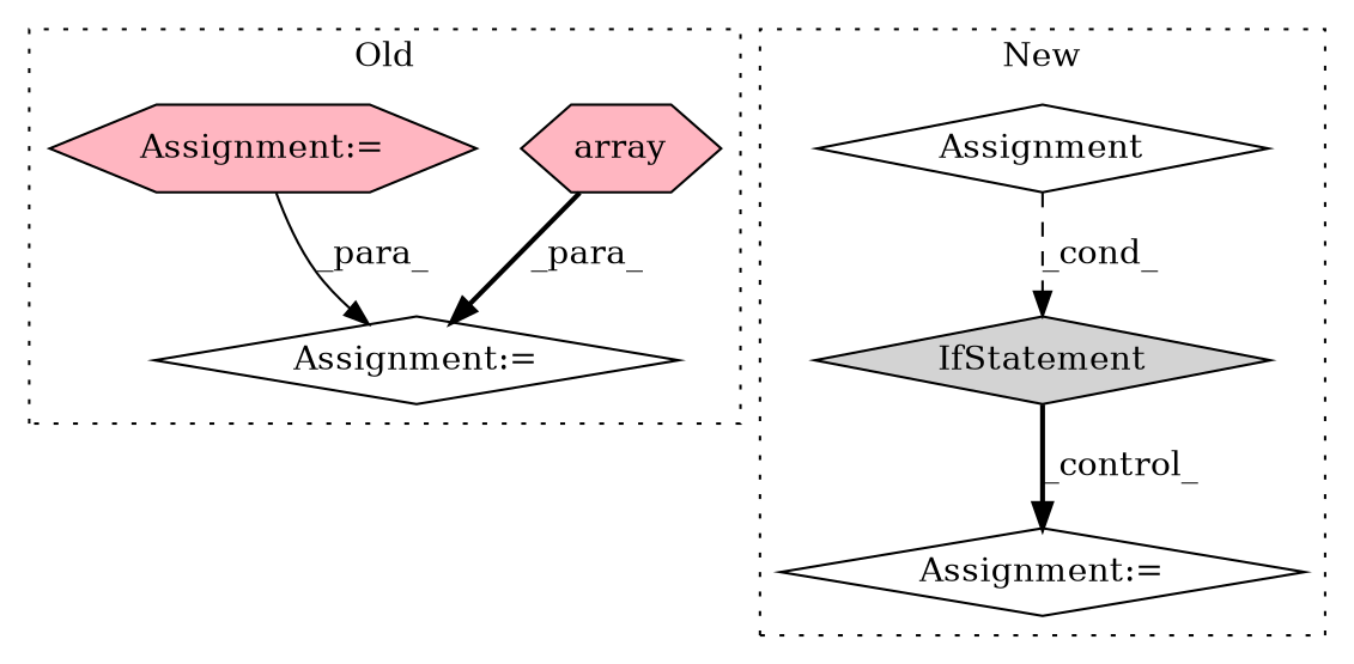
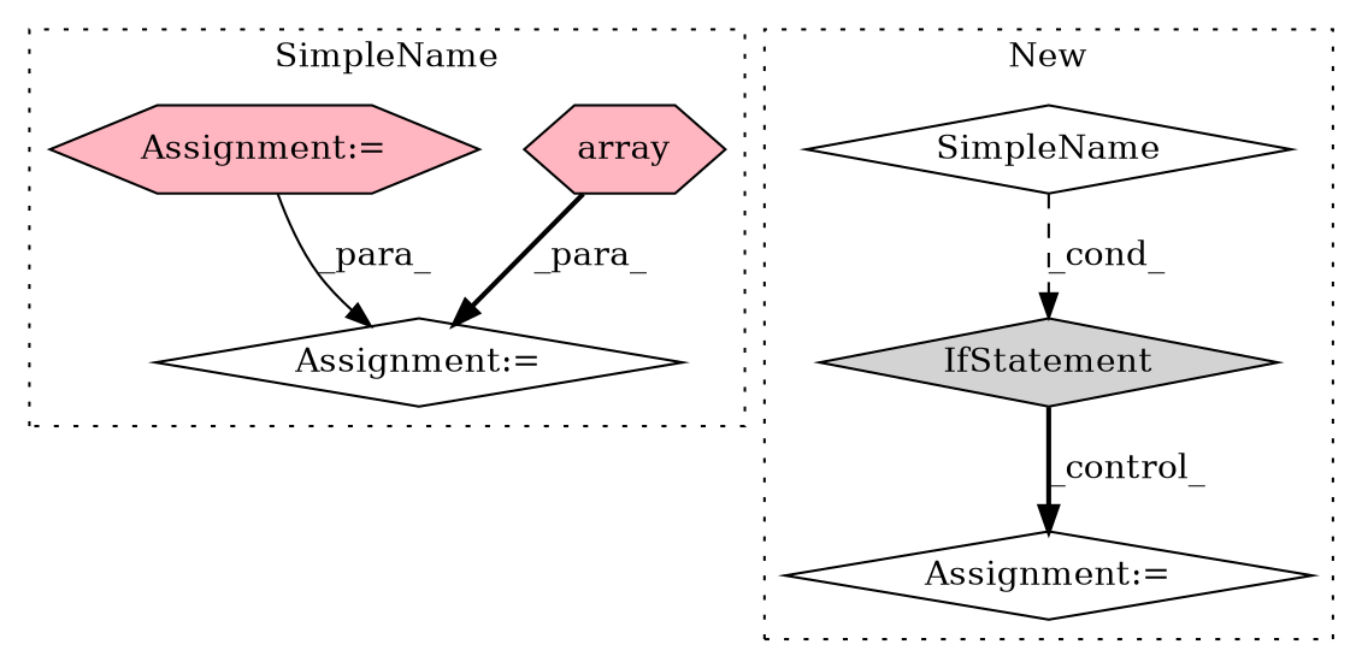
  digraph {
    node [a=7 fillcolor=white l=1 shape=diamond style=filled]
    edge [style=bold]
    n1 [a=32 fillcolor=lightpink l="6,1" label=array s="956,965" shape=hexagon]
    n2 [label="Assignment:=" s=1283]
    n3 [fillcolor=lightpink l=5 label="Assignment:=" s=742 shape=hexagon]
    n4 [a=25 fillcolor=lightgrey l="4,2" label=IfStatement s="1170,1202"]
    n5 [label="Assignment:=" s=1227]
-   n6 [a=42 label=Assignment l=""]
+   n6 [a=42 label=SimpleName l=""]
    subgraph cluster_1 {
-     label=Old
+     label=SimpleName
      style=dotted
      n1
      n2
      n3
    }
    subgraph cluster_2 {
      label=New
      style=dotted
      n4
      n5
      n6
    }
    n1 -> n2 [label=_para_]
    n3 -> n2 [label=_para_ style=solid]
    n4 -> n5 [label=_control_]
    n6 -> n4 [label=_cond_ style=dashed]
  }
